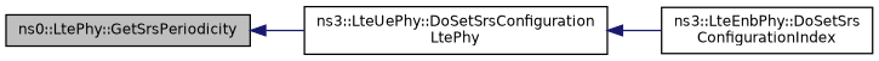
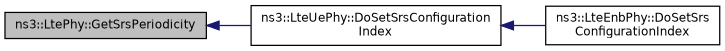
  digraph {
    rankdir=LR
    node [color=black fillcolor=white fontname=Helvetica fontsize=10 shape=record style=filled]
    edge [color=midnightblue dir=back fontname=Helvetica fontsize=10 labelfontname=Helvetica labelfontsize=10 style=solid]
-   n1 [fillcolor=grey75 fontcolor=black height=0.2 label="ns0::LtePhy::GetSrsPeriodicity" width=0.4]
-   n2 [height=0.2 label="ns3::LteUePhy::DoSetSrsConfiguration\lLtePhy" width=0.4]
+   n1 [fillcolor=grey75 fontcolor=black height=0.2 label="ns3::LtePhy::GetSrsPeriodicity" width=0.4]
+   n2 [height=0.2 label="ns3::LteUePhy::DoSetSrsConfiguration\lIndex" width=0.4]
    n3 [height=0.2 label="ns3::LteEnbPhy::DoSetSrs\lConfigurationIndex" width=0.4]
    n1 -> n2
    n2 -> n3
  }
